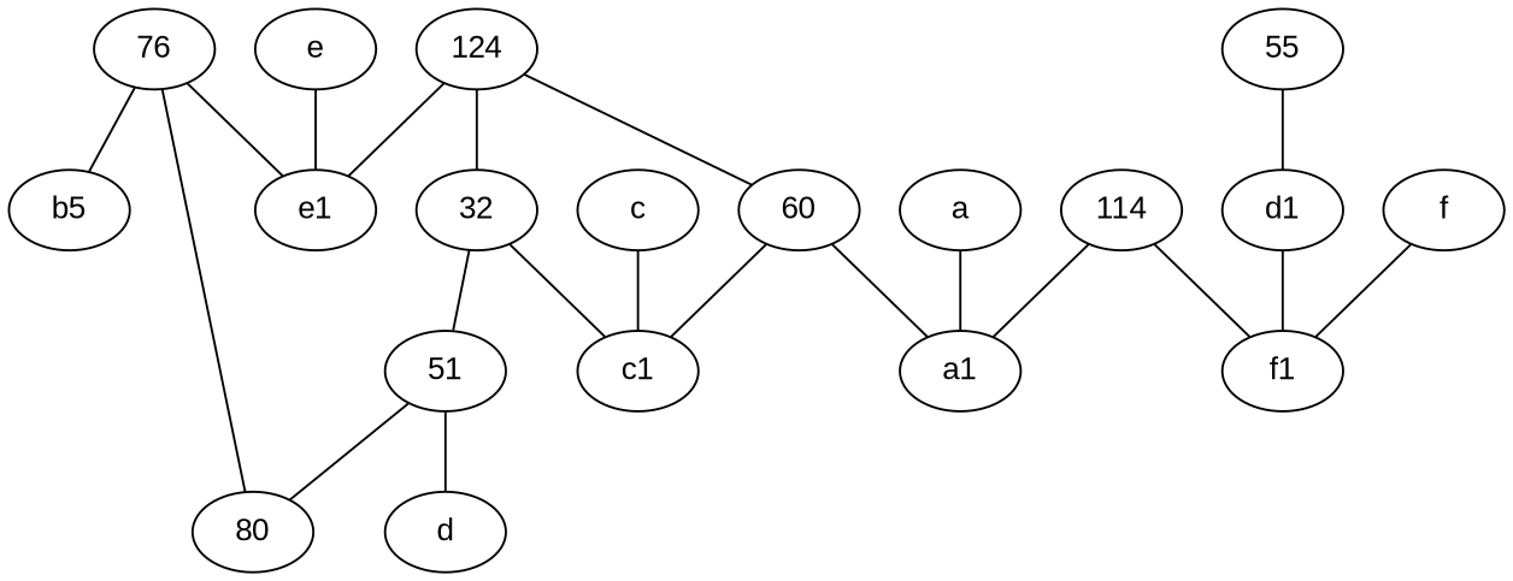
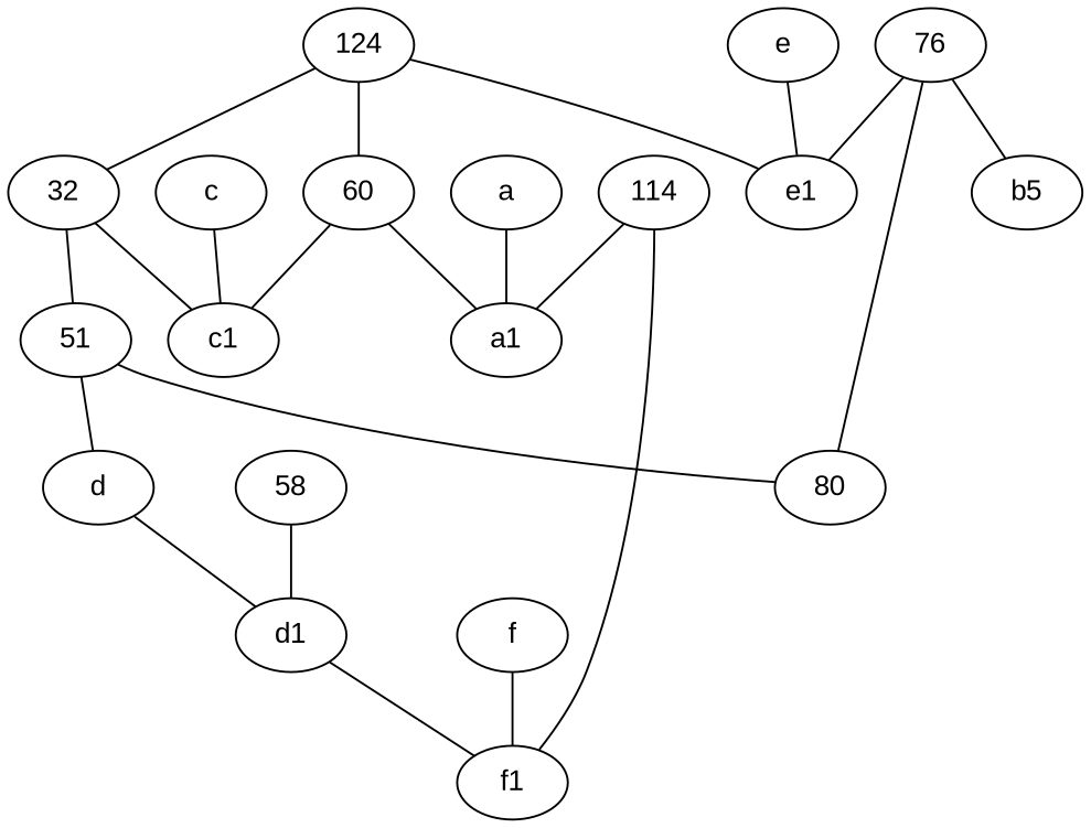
  graph {
    fontname="Liberation Sans"
    node [fontname="Liberation Sans"]
    edge [fontname="Liberation Sans"]
    d
    d1
    f1
    a
    a1
    n6 [label=b5]
    51
    80
-   55
+   55 [label=58]
    32
    c1
    60
    f
    114
    76
    e1
    c
    124
    e
+   d -- d1
    d1 -- f1
    a -- a1
    51 -- d
    51 -- 80
    55 -- d1
    32 -- 51
    32 -- c1
    60 -- a1
    60 -- c1
    f -- f1
    114 -- f1
    114 -- a1
    76 -- n6
    76 -- 80
    76 -- e1
    c -- c1
    124 -- 32
    124 -- 60
    124 -- e1
    e -- e1
  }
